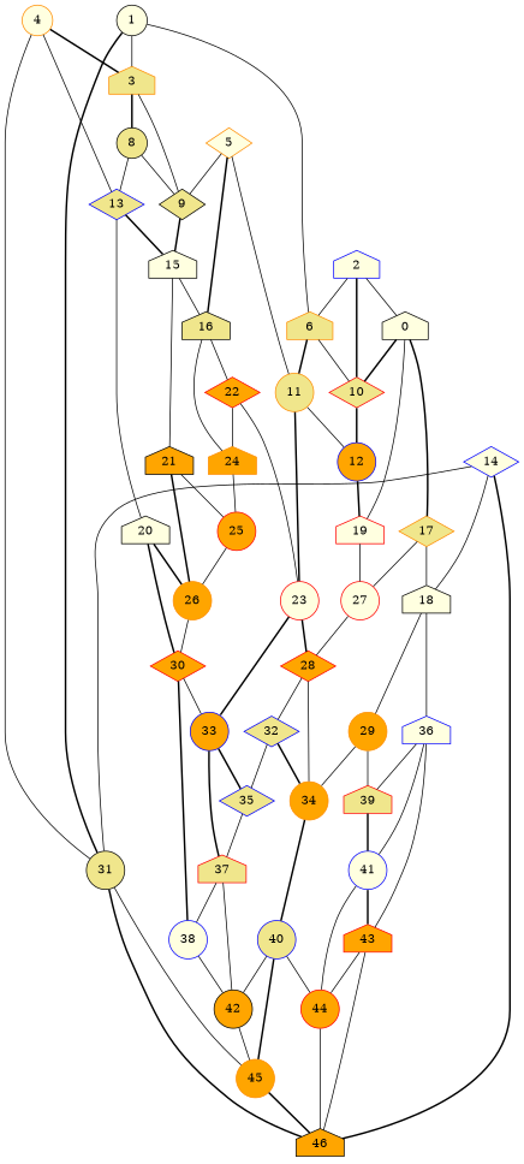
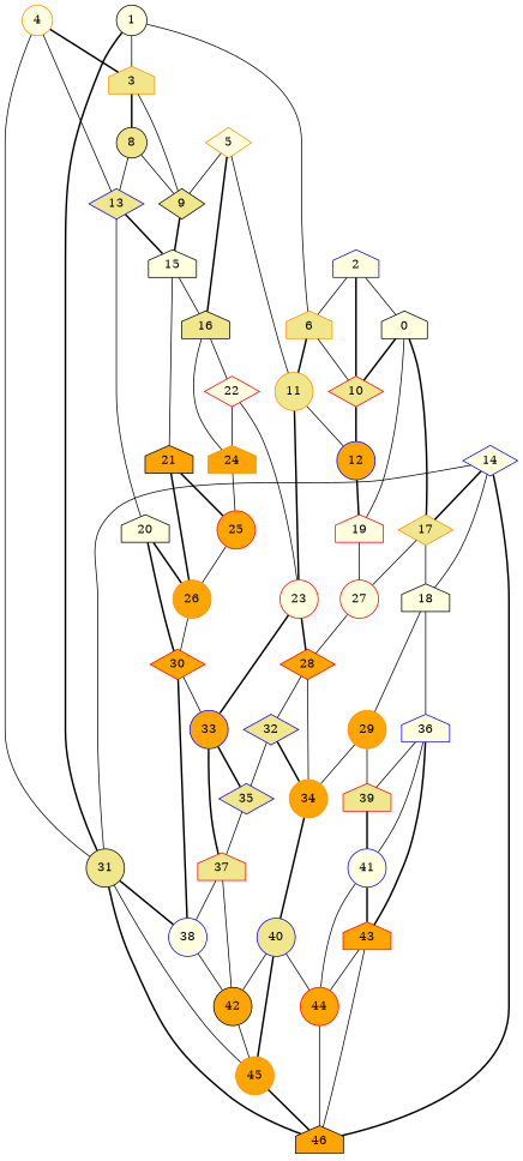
  graph {
    node [color=black fillcolor=orange shape=circle style=filled]
    edge [style=solid weight=1.0]
    1 [fillcolor=lightyellow]
    3 [color=darkorange fillcolor=khaki shape=house]
    6 [color=darkorange fillcolor=khaki shape=house]
    31 [fillcolor=khaki]
    8 [fillcolor=khaki]
    9 [fillcolor=khaki shape=diamond]
    10 [color=red fillcolor=khaki shape=diamond]
    11 [color=darkorange fillcolor=khaki]
    46 [shape=house]
    38 [color=blue fillcolor=lightyellow]
    45 [color=darkorange]
    2 [color=blue fillcolor=lightyellow shape=house]
    n13 [fillcolor=lightyellow label=0 shape=house]
    17 [color=darkorange fillcolor=khaki shape=diamond]
    19 [color=red fillcolor=lightyellow shape=house]
    12 [color=blue]
    13 [color=blue fillcolor=khaki shape=diamond]
    15 [fillcolor=lightyellow shape=house]
    4 [color=darkorange fillcolor=lightyellow]
    20 [fillcolor=lightyellow shape=house]
    5 [color=darkorange fillcolor=lightyellow shape=diamond]
    16 [fillcolor=khaki shape=house]
    23 [color=red fillcolor=lightyellow]
-   22 [color=red shape=diamond]
+   22 [color=red fillcolor=lightyellow shape=diamond]
    24 [color=darkorange shape=house]
    18 [fillcolor=lightyellow shape=house]
    27 [color=red fillcolor=lightyellow]
    21 [shape=house]
    28 [color=red shape=diamond]
    33 [color=blue]
    26 [color=darkorange]
    30 [color=red shape=diamond]
    14 [color=blue fillcolor=lightyellow shape=diamond]
    29 [color=darkorange]
    36 [color=blue fillcolor=lightyellow shape=house]
    25 [color=red]
    34 [color=darkorange]
    39 [color=red fillcolor=khaki shape=house]
    41 [color=blue fillcolor=lightyellow]
    43 [color=red shape=house]
    32 [color=blue fillcolor=khaki shape=diamond]
    35 [color=blue fillcolor=khaki shape=diamond]
    37 [color=red fillcolor=khaki shape=house]
    40 [color=blue fillcolor=khaki]
    42
    44 [color=red]
    1 -- 3
    1 -- 6
    1 -- 31 [style=bold]
    3 -- 8 [style=bold]
    3 -- 9
    6 -- 10
    6 -- 11 [style=bold]
    31 -- 46 [style=bold]
+   31 -- 38 [style=bold]
    31 -- 45
    8 -- 9
    8 -- 13
    9 -- 15 [style=bold]
    10 -- 12 [style=bold]
    11 -- 12
    11 -- 23 [style=bold]
    38 -- 42
    45 -- 46 [style=bold]
    2 -- 6
    2 -- 10 [style=bold]
    2 -- n13
    n13 -- 10 [style=bold]
    n13 -- 17 [style=bold]
    n13 -- 19
    17 -- 18
    17 -- 27
    19 -- 27 [weight=2.0]
    12 -- 19 [style=bold]
    13 -- 15 [style=bold]
    13 -- 20
    15 -- 16
    15 -- 21
    4 -- 3 [style=bold]
    4 -- 31
    4 -- 13
    20 -- 26 [style=bold]
    20 -- 30 [style=bold]
    5 -- 9
    5 -- 11
    5 -- 16 [style=bold]
    16 -- 22
    16 -- 24
    23 -- 28 [style=bold]
    23 -- 33 [style=bold]
    22 -- 23
    22 -- 24
    24 -- 25 [weight=2.0]
    18 -- 29
    18 -- 36
    27 -- 28
    21 -- 26 [style=bold]
-   21 -- 25
+   21 -- 25 [style=bold]
    28 -- 34
    28 -- 32
    33 -- 35 [style=bold weight=2.0]
    33 -- 37 [style=bold]
    26 -- 30
    30 -- 38 [style=bold]
    30 -- 33
    14 -- 31
    14 -- 46 [style=bold]
+   14 -- 17 [style=bold]
    14 -- 18
    29 -- 34
    29 -- 39 [weight=2.0]
    36 -- 39
    36 -- 41
-   36 -- 43
+   36 -- 43 [style=bold]
    25 -- 26
    34 -- 40 [style=bold]
    39 -- 41 [style=bold]
    41 -- 43 [style=bold]
    41 -- 44
    43 -- 46
    43 -- 44
    32 -- 34 [style=bold]
    32 -- 35
    35 -- 37
    37 -- 38
    37 -- 42
    40 -- 45 [style=bold]
    40 -- 42
    40 -- 44
    42 -- 45
    44 -- 46
  }
